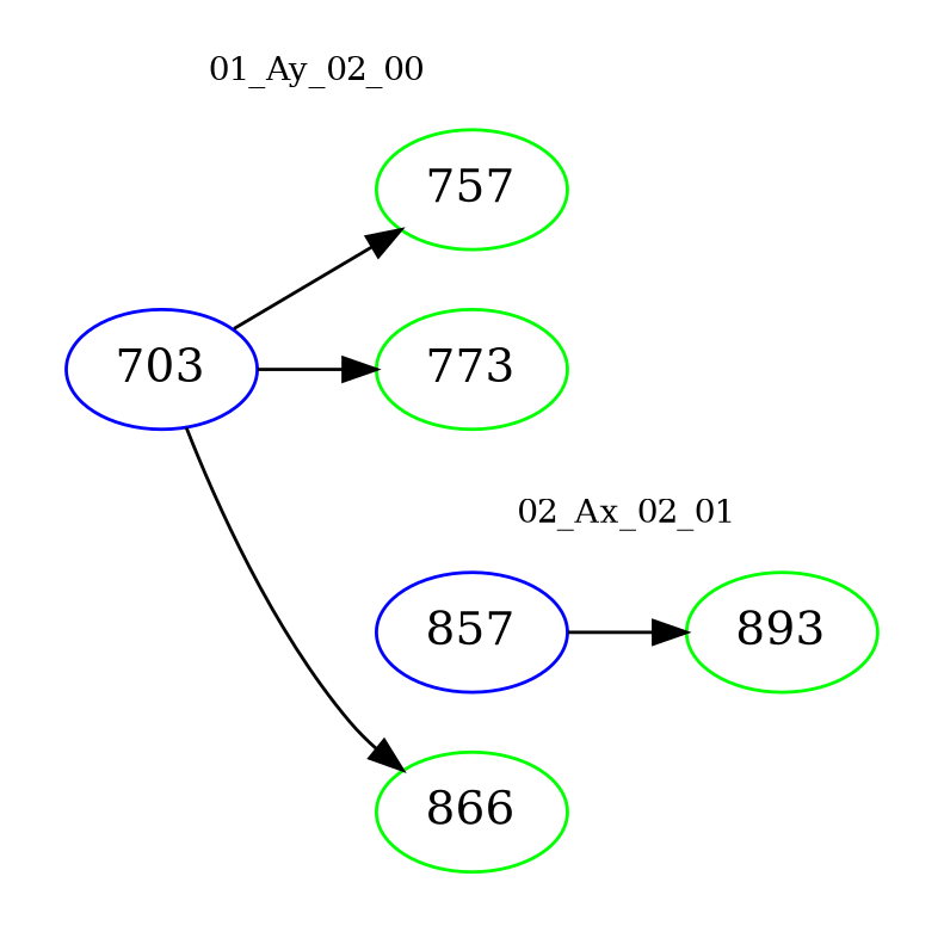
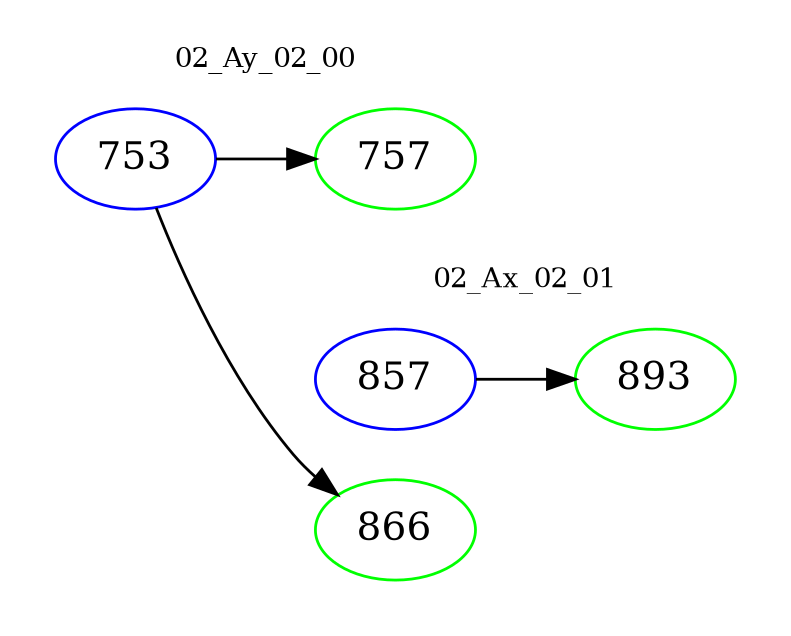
  digraph {
    rankdir=LR
    node [color=green]
    edge [color=black]
-   n1 [color=blue label=703]
-   n2 [label=773]
+   n1 [color=blue label=753]
    n3 [label=757]
    n4 [color=blue label=857]
    n5 [label=893]
    n6 [label=866]
    subgraph cluster_1 {
      color=white
      fontsize=10
-     label="01_Ay_02_00"
+     label="02_Ay_02_00"
      n1
-     n2
      n3
    }
    subgraph cluster_2 {
      color=white
      fontsize=10
      label="02_Ax_02_01"
      n4
      n5
      n6
    }
-   n1 -> n2
    n1 -> n3
    n1 -> n6
    n4 -> n5
  }
